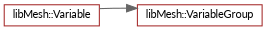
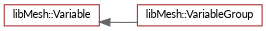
  digraph {
    rankdir=LR
    fontname=Lato
    node [color=brown fillcolor=white fontname=Lato fontsize=10 shape=record style=filled]
    n1 [height=0.2 label="libMesh::Variable" width=0.4]
    n2 [height=0.2 label="libMesh::VariableGroup" width=0.4]
-   n2 -> n1 [color=gray40 dir=back fontname=Lato fontsize=10 labelfontname=FreeSans labelfontsize=10 style=solid]
+   n1 -> n2 [color=gray40 dir=back fontname=Lato fontsize=10 labelfontname=FreeSans labelfontsize=10 style=solid]
  }
